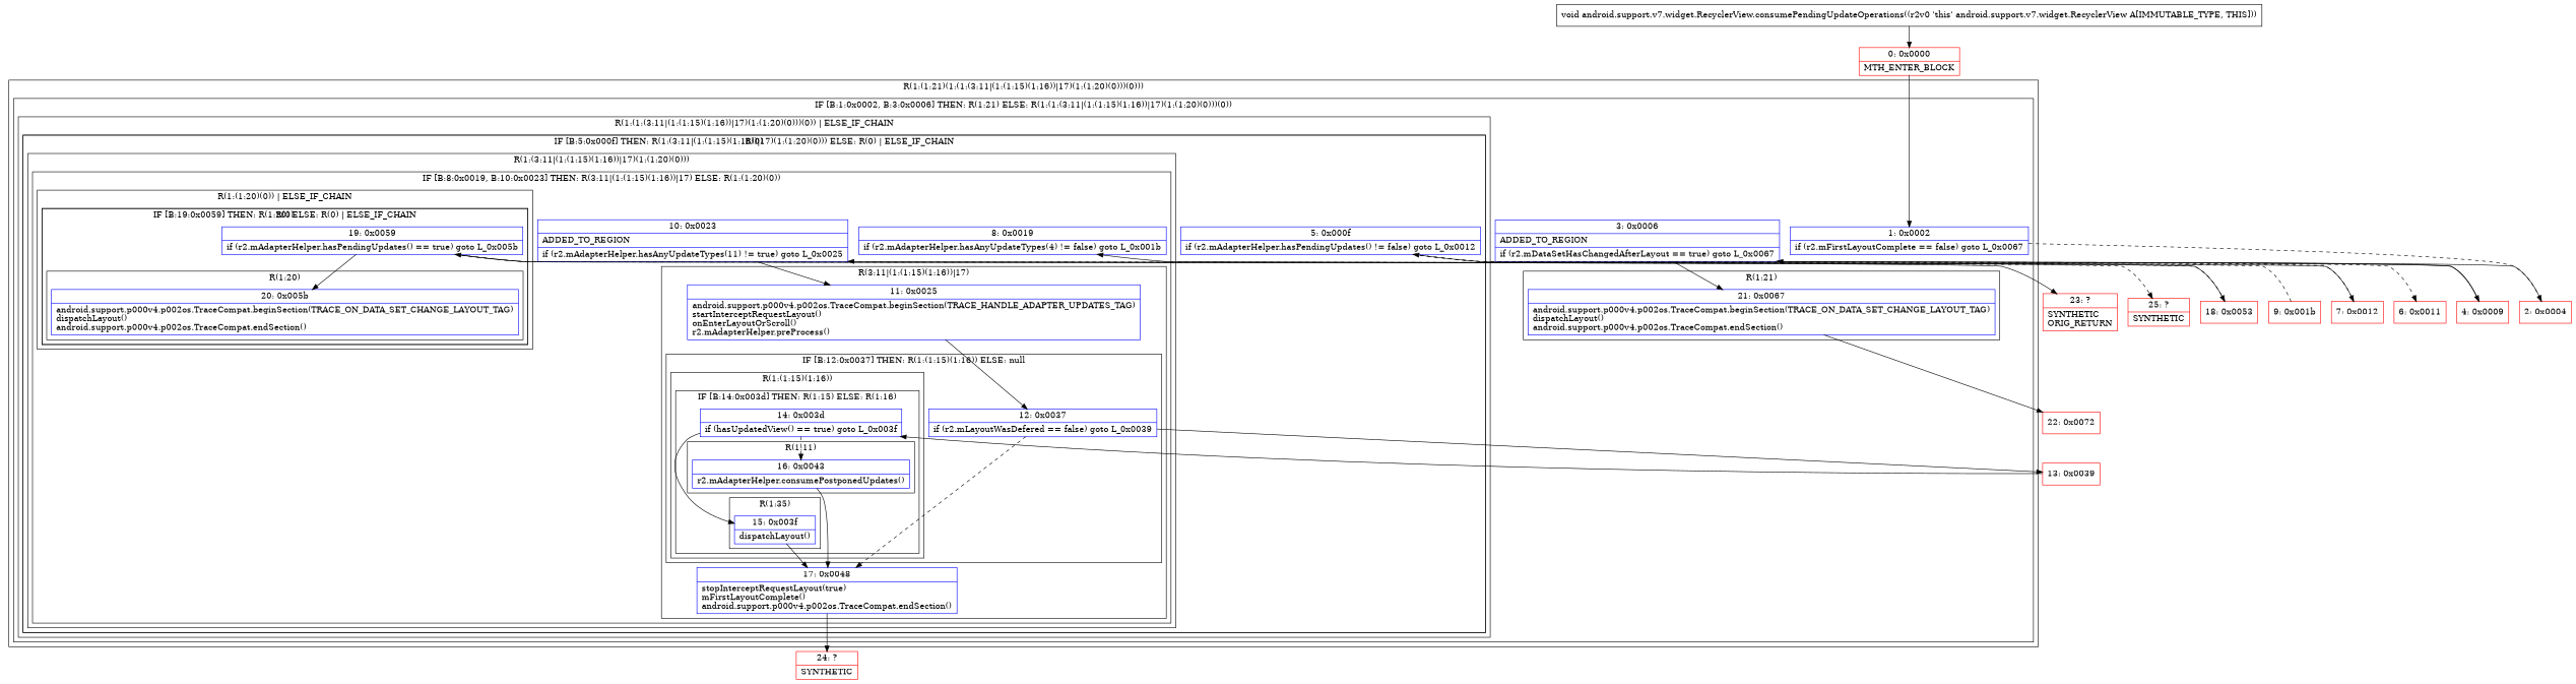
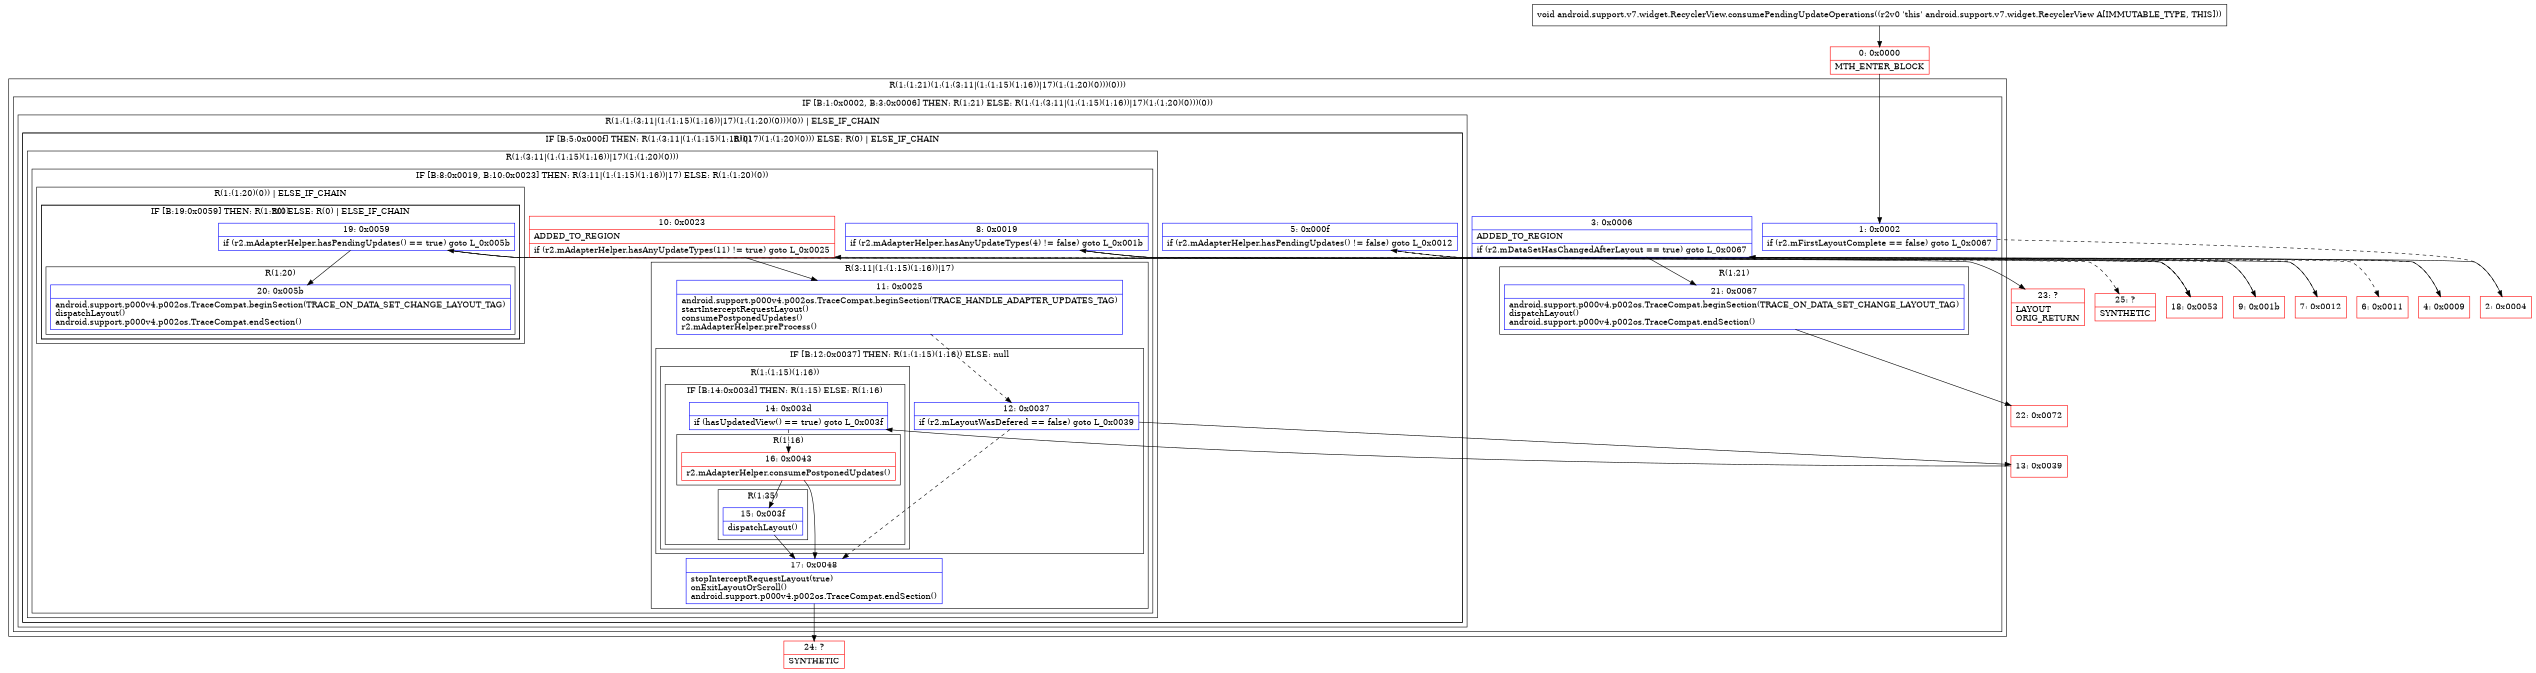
  digraph {
    node [color=blue shape=record]
    n1 [label="{21\:\ 0x0067|android.support.p000v4.p002os.TraceCompat.beginSection(TRACE_ON_DATA_SET_CHANGE_LAYOUT_TAG)\ldispatchLayout()\landroid.support.p000v4.p002os.TraceCompat.endSection()\l}"]
    n2 [label="{15\:\ 0x003f|dispatchLayout()\l}"]
-   n3 [label="{16\:\ 0x0043|r2.mAdapterHelper.consumePostponedUpdates()\l}"]
+   n3 [color=red label="{16\:\ 0x0043|r2.mAdapterHelper.consumePostponedUpdates()\l}"]
    n4 [label="{14\:\ 0x003d|if (hasUpdatedView() == true) goto L_0x003f\l}"]
    n5 [label="{12\:\ 0x0037|if (r2.mLayoutWasDefered == false) goto L_0x0039\l}"]
-   n6 [label="{11\:\ 0x0025|android.support.p000v4.p002os.TraceCompat.beginSection(TRACE_HANDLE_ADAPTER_UPDATES_TAG)\lstartInterceptRequestLayout()\lonEnterLayoutOrScroll()\lr2.mAdapterHelper.preProcess()\l}"]
-   n7 [label="{17\:\ 0x0048|stopInterceptRequestLayout(true)\lmFirstLayoutComplete()\landroid.support.p000v4.p002os.TraceCompat.endSection()\l}"]
+   n6 [label="{11\:\ 0x0025|android.support.p000v4.p002os.TraceCompat.beginSection(TRACE_HANDLE_ADAPTER_UPDATES_TAG)\lstartInterceptRequestLayout()\lconsumePostponedUpdates()\lr2.mAdapterHelper.preProcess()\l}"]
+   n7 [label="{17\:\ 0x0048|stopInterceptRequestLayout(true)\lonExitLayoutOrScroll()\landroid.support.p000v4.p002os.TraceCompat.endSection()\l}"]
    n8 [label="{20\:\ 0x005b|android.support.p000v4.p002os.TraceCompat.beginSection(TRACE_ON_DATA_SET_CHANGE_LAYOUT_TAG)\ldispatchLayout()\landroid.support.p000v4.p002os.TraceCompat.endSection()\l}"]
    n9 [label="{19\:\ 0x0059|if (r2.mAdapterHelper.hasPendingUpdates() == true) goto L_0x005b\l}"]
    n10 [label="{8\:\ 0x0019|if (r2.mAdapterHelper.hasAnyUpdateTypes(4) != false) goto L_0x001b\l}"]
-   n11 [label="{10\:\ 0x0023|ADDED_TO_REGION\l|if (r2.mAdapterHelper.hasAnyUpdateTypes(11) != true) goto L_0x0025\l}"]
+   n11 [color=red label="{10\:\ 0x0023|ADDED_TO_REGION\l|if (r2.mAdapterHelper.hasAnyUpdateTypes(11) != true) goto L_0x0025\l}"]
    n12 [label="{5\:\ 0x000f|if (r2.mAdapterHelper.hasPendingUpdates() != false) goto L_0x0012\l}"]
    n13 [label="{1\:\ 0x0002|if (r2.mFirstLayoutComplete == false) goto L_0x0067\l}"]
    n14 [label="{3\:\ 0x0006|ADDED_TO_REGION\l|if (r2.mDataSetHasChangedAfterLayout == true) goto L_0x0067\l}"]
    n15 [color=red label="{22\:\ 0x0072}"]
    n16 [color=red label="{13\:\ 0x0039}"]
    n17 [color=red label="{24\:\ ?|SYNTHETIC\l}"]
    n18 [color=red label="{25\:\ ?|SYNTHETIC\l}"]
-   n19 [color=red label="{23\:\ ?|SYNTHETIC\lORIG_RETURN\l}"]
+   n19 [color=red label="{23\:\ ?|LAYOUT\lORIG_RETURN\l}"]
    n20 [color=red label="{9\:\ 0x001b}"]
    n21 [color=red label="{18\:\ 0x0053}"]
    n22 [color=red label="{6\:\ 0x0011}"]
    n23 [color=red label="{7\:\ 0x0012}"]
    n24 [color=red label="{2\:\ 0x0004}"]
    n25 [color=red label="{4\:\ 0x0009}"]
    n26 [color=red label="{0\:\ 0x0000|MTH_ENTER_BLOCK\l}"]
    n27 [label="{void android.support.v7.widget.RecyclerView.consumePendingUpdateOperations((r2v0 'this' android.support.v7.widget.RecyclerView A[IMMUTABLE_TYPE, THIS])) }" color=""]
    subgraph cluster_1 {
      label="R(1:(1:21)(1:(1:(3:11|(1:(1:15)(1:16))|17)(1:(1:20)(0)))(0)))"
      subgraph cluster_2 {
        label="IF [B:1:0x0002, B:3:0x0006] THEN: R(1:21) ELSE: R(1:(1:(3:11|(1:(1:15)(1:16))|17)(1:(1:20)(0)))(0))"
        n13
        n14
        subgraph cluster_3 {
          label="R(1:21)"
          n1
        }
        subgraph cluster_4 {
          label="R(1:(1:(3:11|(1:(1:15)(1:16))|17)(1:(1:20)(0)))(0)) | ELSE_IF_CHAIN\l"
          subgraph cluster_5 {
            label="IF [B:5:0x000f] THEN: R(1:(3:11|(1:(1:15)(1:16))|17)(1:(1:20)(0))) ELSE: R(0) | ELSE_IF_CHAIN\l"
            n12
            subgraph cluster_6 {
              label="R(1:(3:11|(1:(1:15)(1:16))|17)(1:(1:20)(0)))"
              subgraph cluster_7 {
                label="IF [B:8:0x0019, B:10:0x0023] THEN: R(3:11|(1:(1:15)(1:16))|17) ELSE: R(1:(1:20)(0))"
                n10
                n11
                subgraph cluster_8 {
                  label="R(3:11|(1:(1:15)(1:16))|17)"
                  n6
                  n7
                  subgraph cluster_9 {
                    label="IF [B:12:0x0037] THEN: R(1:(1:15)(1:16)) ELSE: null"
                    n5
                    subgraph cluster_10 {
                      label="R(1:(1:15)(1:16))"
                      subgraph cluster_11 {
                        label="IF [B:14:0x003d] THEN: R(1:15) ELSE: R(1:16)"
                        n4
                        subgraph cluster_12 {
                          label="R(1:35)"
                          n2
                        }
                        subgraph cluster_13 {
-                         label="R(1:11)"
+                         label="R(1:16)"
                          n3
                        }
                      }
                    }
                  }
                }
                subgraph cluster_14 {
                  label="R(1:(1:20)(0)) | ELSE_IF_CHAIN\l"
                  subgraph cluster_15 {
                    label="IF [B:19:0x0059] THEN: R(1:20) ELSE: R(0) | ELSE_IF_CHAIN\l"
                    n9
                    subgraph cluster_16 {
                      label="R(1:20)"
                      n8
                    }
                    subgraph cluster_17 {
                      label="R(0)"
                    }
                  }
                }
              }
            }
            subgraph cluster_18 {
              label="R(0)"
            }
          }
        }
      }
    }
    n1 -> n15
    n2 -> n7
    n3 -> n7
-   n4 -> n2
+   n3 -> n2
    n4 -> n3 [style=dashed]
    n5 -> n7 [style=dashed]
    n5 -> n16
-   n6 -> n5
+   n6 -> n5 [style=dashed]
    n7 -> n17
    n9 -> n8
    n9 -> n18 [style=dashed]
    n9 -> n19
+   n10 -> n20
+   n10 -> n21 [style=dashed]
    n11 -> n6
    n11 -> n21 [style=dashed]
    n12 -> n22 [style=dashed]
    n12 -> n23 [style=dashed]
    n13 -> n24 [style=dashed]
    n14 -> n1
-   n14 -> n25 [style=solid]
+   n14 -> n25 [style=dashed]
    n16 -> n4
    n20 -> n11 [style=dashed]
    n21 -> n9
    n23 -> n10
    n24 -> n14
    n25 -> n12
    n26 -> n13
    n27 -> n26
  }
